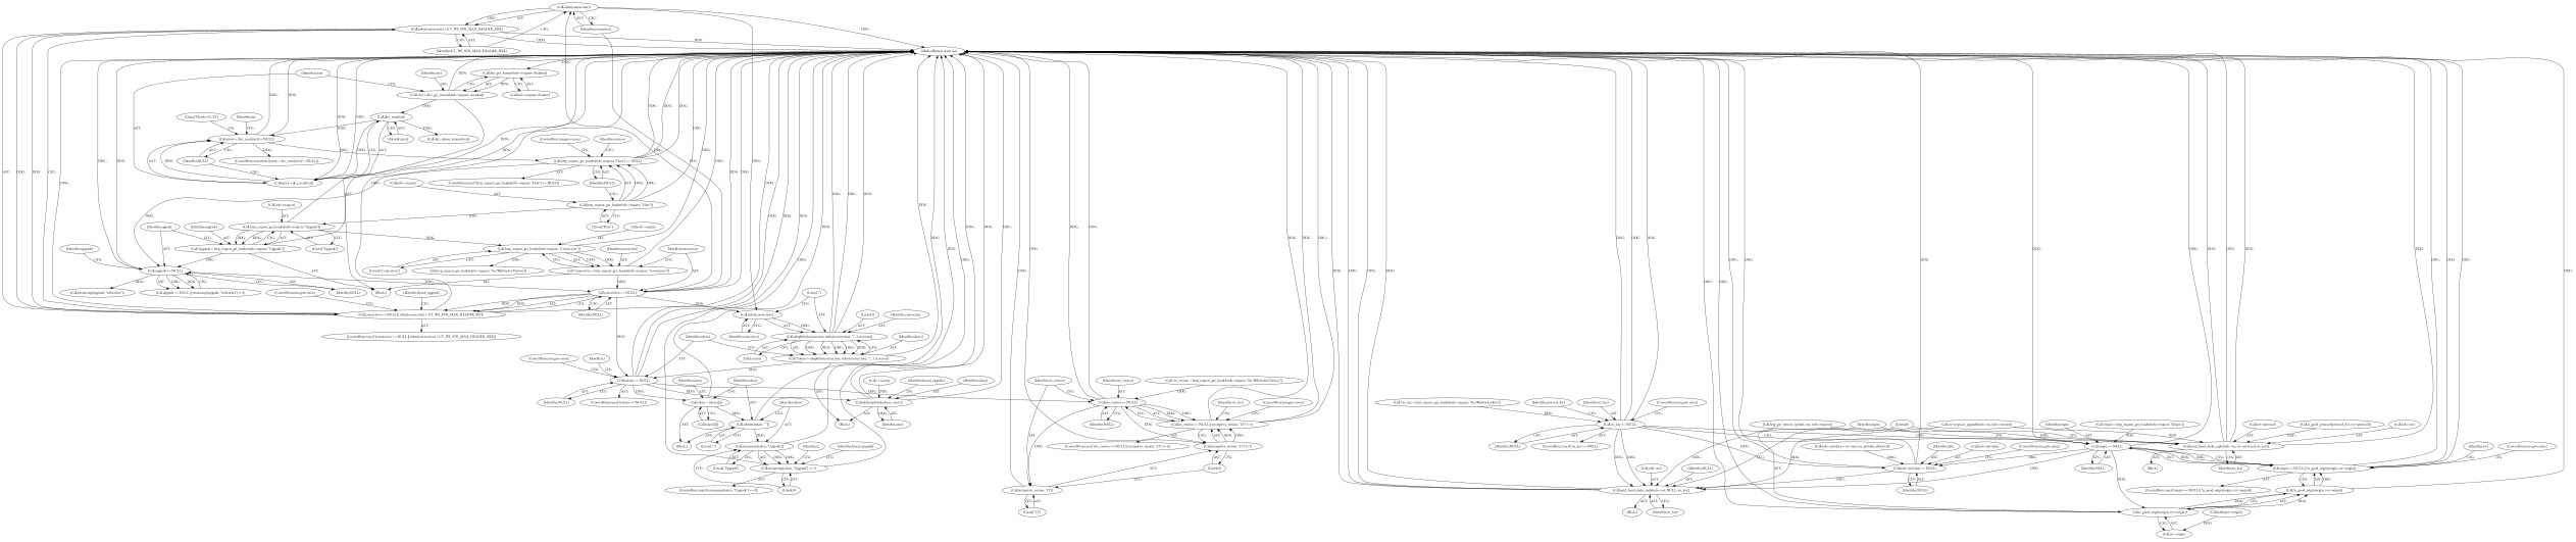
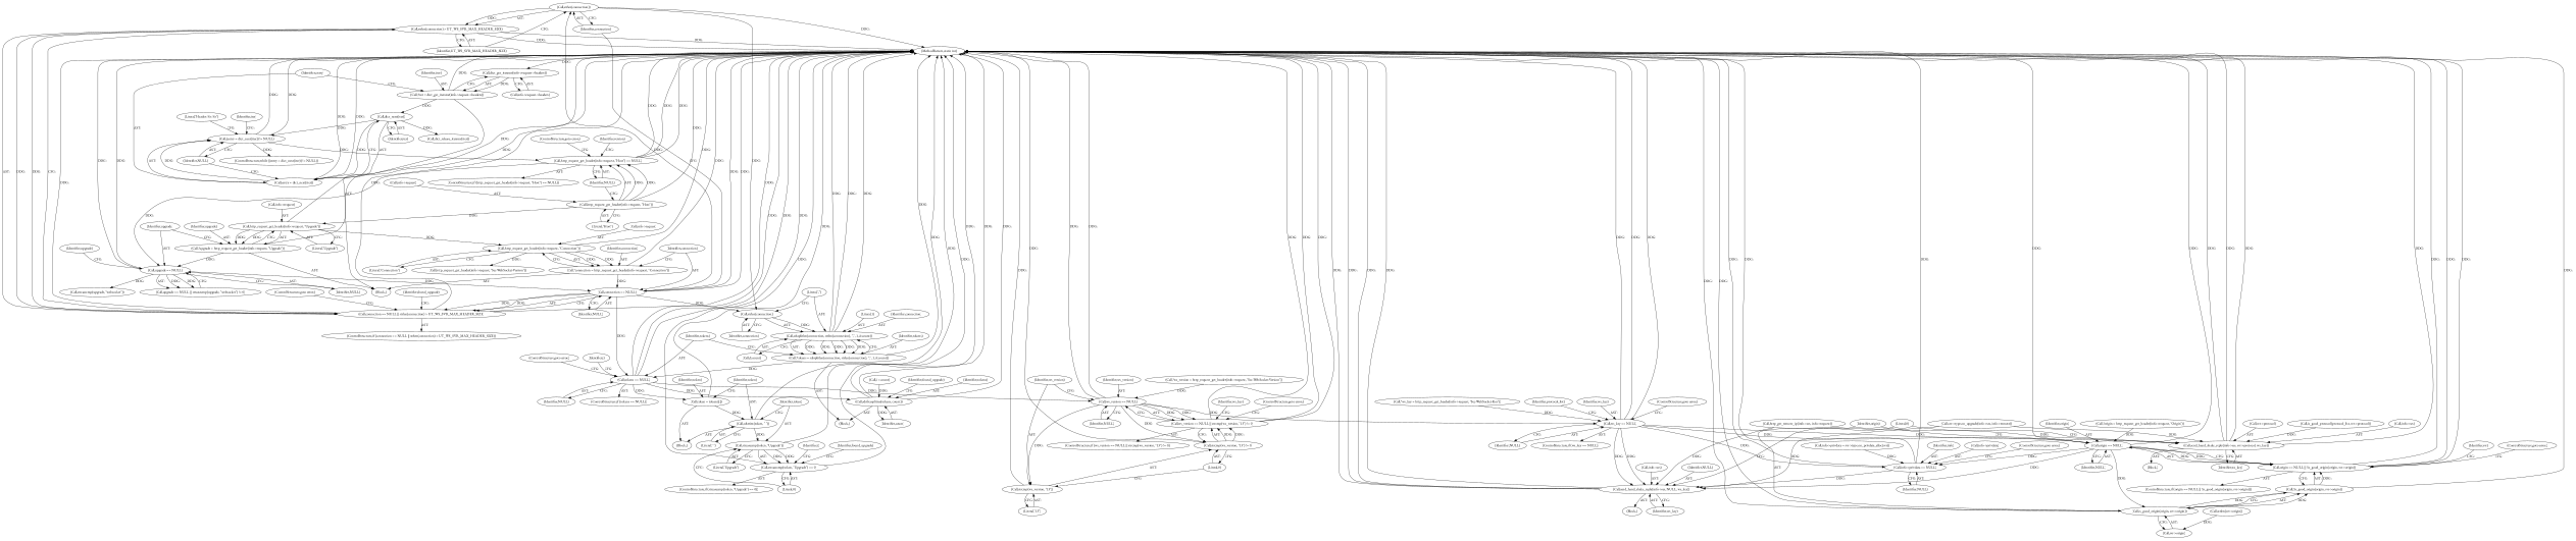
  digraph {
    fontname="EB Garamond"
    node [fontname="EB Garamond"]
    edge [fontname="EB Garamond"]
    n1 [label="(Call,strlen(connection))"]
    n2 [label="(Call,strlen(connection) > UT_WS_SVR_MAX_HEADER_SIZE)"]
    n3 [label="(Call,strlen(connection))"]
    n4 [label="(MethodReturn,static int)"]
    n5 [label="(Identifier,connection)"]
    n6 [label="(Call,connection == NULL || strlen(connection) > UT_WS_SVR_MAX_HEADER_SIZE)"]
    n7 [label="(Identifier,UT_WS_SVR_MAX_HEADER_SIZE)"]
    n8 [label="(Call,sdssplitlen(connection, strlen(connection), \",\", 1, &count))"]
    n9 [label="(Identifier,connection)"]
    n10 [label="(Call,dict_get_iterator(info->request->headers))"]
    n11 [label="(Call,connection == NULL)"]
    n12 [label="(Call,tokens == NULL)"]
    n13 [label="(Identifier,NULL)"]
    n14 [label="(ControlStructure,if (connection == NULL || strlen(connection) > UT_WS_SVR_MAX_HEADER_SIZE))"]
    n15 [label="(Call,token = tokens[i])"]
    n16 [label="(Call,sdsfreesplitres(tokens, count))"]
    n17 [label="(Call,ws_version == NULL)"]
    n18 [label="(ControlStructure,if (tokens == NULL))"]
    n19 [label="(Identifier,NULL)"]
    n20 [label="(Call,*connection = http_request_get_header(info->request, \"Connection\"))"]
    n21 [label="(Call,http_request_get_header(info->request, \"Connection\"))"]
    n22 [label="(Block,)"]
    n23 [label="(Literal,\"Connection\")"]
    n24 [label="(Call,http_request_get_header(info->request, \"Sec-WebSocket-Version\"))"]
    n25 [label="(Call,http_request_get_header(info->request, \"Upgrade\"))"]
    n26 [label="(Call,*upgrade = http_request_get_header(info->request, \"Upgrade\"))"]
    n27 [label="(Literal,\"Upgrade\")"]
    n28 [label="(Call,upgrade == NULL)"]
    n29 [label="(Call,http_request_get_header(info->request, \"Host\"))"]
    n30 [label="(Call,http_request_get_header(info->request, \"Host\") == NULL)"]
    n31 [label="(Literal,\"Host\")"]
    n32 [label="(Identifier,NULL)"]
    n33 [label="(ControlStructure,if (http_request_get_header(info->request, \"Host\") == NULL))"]
    n34 [label="(Call,upgrade == NULL || strcasecmp(upgrade, \"websocket\") != 0)"]
    n35 [label="(Identifier,NULL)"]
    n36 [label="(Call,strcasecmp(upgrade, \"websocket\"))"]
    n37 [label="(Call,(entry = dict_next(iter)) != NULL)"]
    n38 [label="(Identifier,NULL)"]
    n39 [label="(ControlStructure,while ((entry = dict_next(iter)) != NULL))"]
    n40 [label="(Call,entry = dict_next(iter))"]
    n41 [label="(Call,dict_next(iter))"]
    n42 [label="(Call,dict_release_iterator(iter))"]
    n43 [label="(Identifier,iter)"]
    n44 [label="(Call,*iter = dict_get_iterator(info->request->headers))"]
    n45 [label="(Call,info->request->headers)"]
    n46 [label="(Call,*tokens = sdssplitlen(connection, strlen(connection), \",\", 1, &count))"]
    n47 [label="(Call,&count)"]
    n48 [label="(Block,)"]
    n49 [label="(Call,sdstrim(token, \" \"))"]
-   n50 [label="(Call,tokens[i])"]
    n51 [label="(Block,)"]
    n52 [label="(Identifier,count)"]
    n53 [label="(Call,ws_version == NULL || strcmp(ws_version, \"13\") != 0)"]
    n54 [label="(Call,strcmp(ws_version, \"13\") != 0)"]
    n55 [label="(Call,strcmp(ws_version, \"13\"))"]
    n56 [label="(Call,ws_key == NULL)"]
    n57 [label="(Identifier,NULL)"]
    n58 [label="(Call,strcasecmp(token, \"Upgrade\"))"]
    n59 [label="(Literal,\" \")"]
    n60 [label="(Call,strcasecmp(token, \"Upgrade\") == 0)"]
    n61 [label="(Literal,\"Upgrade\")"]
    n62 [label="(ControlStructure,if (strcasecmp(token, \"Upgrade\") == 0))"]
    n63 [label="(Literal,0)"]
    n64 [label="(ControlStructure,if (ws_version == NULL || strcmp(ws_version, \"13\") != 0))"]
    n65 [label="(Literal,0)"]
    n66 [label="(Literal,\"13\")"]
    n67 [label="(Call,origin == NULL)"]
    n68 [label="(Call,info->privdata == NULL)"]
    n69 [label="(Call,send_hand_shake_reply(info->ses, NULL, ws_key))"]
    n70 [label="(Call,send_hand_shake_reply(info->ses, svr->protocol, ws_key))"]
    n71 [label="(Identifier,NULL)"]
    n72 [label="(ControlStructure,if (ws_key == NULL))"]
    n73 [label="(Call,origin == NULL || !is_good_origin(origin, svr->origin))"]
    n74 [label="(Call,is_good_origin(origin, svr->origin))"]
    n75 [label="(Identifier,NULL)"]
    n76 [label="(Identifier,NULL)"]
    n77 [label="(Block,)"]
    n78 [label="(Identifier,ws_key)"]
    n79 [label="(Block,)"]
    n80 [label="(Identifier,ws_key)"]
    n81 [label="(Call,!is_good_origin(origin, svr->origin))"]
    n82 [label="(ControlStructure,if (origin == NULL || !is_good_origin(origin, svr->origin)))"]
    n83 [label="(Call,svr->origin)"]
    n84 [label="(Identifier,connection)"]
    n85 [label="(Call,svr->protocol)"]
    n86 [label="(ControlStructure,goto error;)"]
    n87 [label="(Identifier,i)"]
    n88 [label="(Call,i < count)"]
    n89 [label="(Call,info->request)"]
    n90 [label="(ControlStructure,goto error;)"]
    n91 [label="(Identifier,svr)"]
    n92 [label="(Literal,\"Header: %s: %s\")"]
    n93 [label="(Identifier,ws_key)"]
    n94 [label="(Identifier,info)"]
    n95 [label="(Call,svr->type.on_upgrade(info->ses, info->remote))"]
    n96 [label="(Call,strlen(svr->origin))"]
    n97 [label="(Call,http_get_remote_ip(info->ses, info->request))"]
    n98 [label="(Literal,0)"]
    n99 [label="(Call,info->ses)"]
    n100 [label="(Identifier,ws_version)"]
    n101 [label="(Identifier,origin)"]
    n102 [label="(Identifier,entry)"]
    n103 [label="(ControlStructure,goto error;)"]
    n104 [label="(Literal,\",\")"]
    n105 [label="(Call,*ws_key = http_request_get_header(info->request, \"Sec-WebSocket-Key\"))"]
    n106 [label="(Identifier,i)"]
    n107 [label="(Identifier,origin)"]
    n108 [label="(ControlStructure,goto error;)"]
    n109 [label="(Call,*origin = http_request_get_header(info->request, \"Origin\"))"]
    n110 [label="(Call,info->privdata)"]
    n111 [label="(Identifier,connection)"]
    n112 [label="(Identifier,tokens)"]
    n113 [label="(Identifier,protocol_list)"]
    n114 [label="(Identifier,tokens)"]
    n115 [label="(Identifier,NULL)"]
    n116 [label="(Call,*ws_version = http_request_get_header(info->request, \"Sec-WebSocket-Version\"))"]
    n117 [label="(Identifier,token)"]
    n118 [label="(Identifier,token)"]
    n119 [label="(Identifier,upgrade)"]
    n120 [label="(Identifier,version)"]
    n121 [label="(ControlStructure,goto error;)"]
    n122 [label="(ControlStructure,goto error;)"]
    n123 [label="(Call,info->request)"]
    n124 [label="(Identifier,ws_version)"]
    n125 [label="(Identifier,ws_key)"]
    n126 [label="(Call,is_good_protocol(protocol_list, svr->protocol))"]
    n127 [label="(Literal,1)"]
    n128 [label="(ControlStructure,goto error;)"]
    n129 [label="(Identifier,upgrade)"]
    n130 [label="(Identifier,iter)"]
    n131 [label="(Identifier,found_upgrade)"]
    n132 [label="(Identifier,upgrade)"]
    n133 [label="(Identifier,found_upgrade)"]
    n134 [label="(Identifier,connection)"]
    n135 [label="(Call,info->privdata = svr->type.on_privdata_alloc(svr))"]
    n136 [label="(Call,info->ses)"]
    n137 [label="(Identifier,token)"]
    n138 [label="(Identifier,tokens)"]
    n139 [label="(Identifier,iter)"]
    n140 [label="(Call,info->request)"]
    n141 [label="(Identifier,found_upgrade)"]
    n1 -> n2 [label="AST: "]
    n1 -> n2 [label="DDG: "]
    n1 -> n3 [label="DDG: "]
    n1 -> n4 [label="DDG: "]
    n1 -> n5 [label="CFG: "]
    n2 -> n4 [label="DDG: "]
    n2 -> n4 [label="DDG: "]
    n2 -> n6 [label="AST: "]
    n2 -> n6 [label="DDG: "]
    n2 -> n6 [label="DDG: "]
    n2 -> n7 [label="CFG: "]
    n3 -> n8 [label="AST: "]
    n3 -> n8 [label="DDG: "]
    n3 -> n9 [label="CFG: "]
    n4 -> n10 [label="DDG: "]
    n5 -> n1 [label="AST: "]
    n5 -> n11 [label="CFG: "]
    n6 -> n2 [label="CFG: "]
    n6 -> n4 [label="DDG: "]
    n6 -> n4 [label="DDG: "]
    n6 -> n4 [label="DDG: "]
    n6 -> n11 [label="CFG: "]
    n6 -> n14 [label="AST: "]
    n7 -> n1 [label="CFG: "]
    n7 -> n2 [label="AST: "]
    n8 -> n4 [label="DDG: "]
    n8 -> n4 [label="DDG: "]
    n8 -> n4 [label="DDG: "]
    n8 -> n46 [label="AST: "]
    n8 -> n46 [label="DDG: "]
    n8 -> n46 [label="DDG: "]
    n8 -> n46 [label="DDG: "]
    n8 -> n46 [label="DDG: "]
    n8 -> n46 [label="DDG: "]
    n8 -> n47 [label="CFG: "]
    n9 -> n3 [label="AST: "]
    n10 -> n44 [label="AST: "]
    n10 -> n44 [label="DDG: "]
    n10 -> n45 [label="CFG: "]
    n11 -> n1 [label="DDG: "]
    n11 -> n3 [label="DDG: "]
    n11 -> n4 [label="DDG: "]
    n11 -> n4 [label="DDG: "]
    n11 -> n6 [label="AST: "]
    n11 -> n6 [label="DDG: "]
    n11 -> n6 [label="DDG: "]
    n11 -> n12 [label="DDG: "]
    n11 -> n13 [label="CFG: "]
    n12 -> n4 [label="DDG: "]
    n12 -> n4 [label="DDG: "]
    n12 -> n4 [label="DDG: "]
    n12 -> n15 [label="DDG: "]
    n12 -> n16 [label="DDG: "]
    n12 -> n17 [label="DDG: "]
    n12 -> n18 [label="AST: "]
    n12 -> n19 [label="CFG: "]
    n13 -> n11 [label="AST: "]
    n15 -> n4 [label="DDG: "]
    n15 -> n49 [label="DDG: "]
-   n15 -> n50 [label="CFG: "]
    n15 -> n51 [label="AST: "]
    n16 -> n4 [label="DDG: "]
    n16 -> n4 [label="DDG: "]
    n16 -> n4 [label="DDG: "]
    n16 -> n48 [label="AST: "]
    n16 -> n52 [label="DDG: "]
    n17 -> n4 [label="DDG: "]
    n17 -> n4 [label="DDG: "]
    n17 -> n53 [label="AST: "]
    n17 -> n53 [label="DDG: "]
    n17 -> n53 [label="DDG: "]
    n17 -> n54 [label="DDG: "]
    n17 -> n55 [label="DDG: "]
+   n17 -> n56 [label="DDG: "]
    n17 -> n57 [label="CFG: "]
    n19 -> n12 [label="AST: "]
    n20 -> n4 [label="DDG: "]
    n20 -> n11 [label="DDG: "]
    n20 -> n21 [label="CFG: "]
    n20 -> n22 [label="AST: "]
    n21 -> n4 [label="DDG: "]
    n21 -> n20 [label="AST: "]
    n21 -> n20 [label="DDG: "]
    n21 -> n20 [label="DDG: "]
    n21 -> n23 [label="CFG: "]
    n21 -> n24 [label="DDG: "]
    n23 -> n21 [label="AST: "]
    n25 -> n4 [label="DDG: "]
    n25 -> n21 [label="DDG: "]
    n25 -> n26 [label="AST: "]
    n25 -> n26 [label="DDG: "]
    n25 -> n26 [label="DDG: "]
    n25 -> n27 [label="CFG: "]
    n26 -> n4 [label="DDG: "]
    n26 -> n22 [label="AST: "]
    n26 -> n25 [label="CFG: "]
    n26 -> n28 [label="DDG: "]
    n27 -> n25 [label="AST: "]
    n28 -> n4 [label="DDG: "]
    n28 -> n4 [label="DDG: "]
    n28 -> n11 [label="DDG: "]
    n28 -> n34 [label="AST: "]
    n28 -> n34 [label="DDG: "]
    n28 -> n34 [label="DDG: "]
    n28 -> n35 [label="CFG: "]
    n28 -> n36 [label="DDG: "]
    n29 -> n4 [label="DDG: "]
    n29 -> n25 [label="DDG: "]
    n29 -> n30 [label="AST: "]
    n29 -> n30 [label="DDG: "]
    n29 -> n30 [label="DDG: "]
    n29 -> n31 [label="CFG: "]
    n30 -> n4 [label="DDG: "]
    n30 -> n4 [label="DDG: "]
    n30 -> n4 [label="DDG: "]
    n30 -> n28 [label="DDG: "]
    n30 -> n32 [label="CFG: "]
    n30 -> n33 [label="AST: "]
    n31 -> n29 [label="AST: "]
    n32 -> n29 [label="CFG: "]
    n32 -> n30 [label="AST: "]
    n34 -> n28 [label="CFG: "]
    n35 -> n28 [label="AST: "]
    n37 -> n4 [label="DDG: "]
    n37 -> n4 [label="DDG: "]
    n37 -> n30 [label="DDG: "]
    n37 -> n38 [label="CFG: "]
    n37 -> n39 [label="DDG: "]
    n38 -> n37 [label="AST: "]
    n38 -> n40 [label="CFG: "]
    n40 -> n4 [label="DDG: "]
    n40 -> n4 [label="DDG: "]
    n40 -> n37 [label="AST: "]
    n40 -> n37 [label="DDG: "]
    n40 -> n41 [label="CFG: "]
    n41 -> n37 [label="DDG: "]
    n41 -> n40 [label="AST: "]
    n41 -> n40 [label="DDG: "]
    n41 -> n42 [label="DDG: "]
    n41 -> n43 [label="CFG: "]
    n43 -> n41 [label="AST: "]
    n44 -> n4 [label="DDG: "]
    n44 -> n10 [label="CFG: "]
    n44 -> n22 [label="AST: "]
    n44 -> n41 [label="DDG: "]
    n45 -> n10 [label="AST: "]
    n46 -> n4 [label="DDG: "]
    n46 -> n8 [label="CFG: "]
    n46 -> n12 [label="DDG: "]
    n46 -> n48 [label="AST: "]
    n47 -> n8 [label="AST: "]
    n49 -> n4 [label="DDG: "]
    n49 -> n51 [label="AST: "]
    n49 -> n58 [label="DDG: "]
    n49 -> n59 [label="CFG: "]
-   n50 -> n15 [label="AST: "]
    n52 -> n16 [label="AST: "]
    n53 -> n4 [label="DDG: "]
    n53 -> n4 [label="DDG: "]
    n53 -> n4 [label="DDG: "]
    n53 -> n17 [label="CFG: "]
    n53 -> n54 [label="CFG: "]
    n53 -> n64 [label="AST: "]
    n54 -> n4 [label="DDG: "]
    n54 -> n53 [label="AST: "]
    n54 -> n53 [label="DDG: "]
    n54 -> n53 [label="DDG: "]
    n54 -> n65 [label="CFG: "]
    n55 -> n4 [label="DDG: "]
    n55 -> n54 [label="AST: "]
    n55 -> n66 [label="CFG: "]
    n56 -> n4 [label="DDG: "]
    n56 -> n4 [label="DDG: "]
    n56 -> n4 [label="DDG: "]
-   n56 -> n67 [label="CFG: "]
+   n56 -> n67 [label="DDG: "]
    n56 -> n68 [label="DDG: "]
    n56 -> n69 [label="DDG: "]
    n56 -> n69 [label="DDG: "]
    n56 -> n70 [label="DDG: "]
    n56 -> n71 [label="CFG: "]
    n56 -> n72 [label="AST: "]
    n57 -> n17 [label="AST: "]
    n58 -> n4 [label="DDG: "]
    n58 -> n60 [label="AST: "]
    n58 -> n60 [label="DDG: "]
    n58 -> n60 [label="DDG: "]
    n58 -> n61 [label="CFG: "]
    n59 -> n49 [label="AST: "]
    n60 -> n4 [label="DDG: "]
    n60 -> n4 [label="DDG: "]
    n60 -> n62 [label="AST: "]
    n60 -> n63 [label="CFG: "]
    n61 -> n58 [label="AST: "]
    n63 -> n58 [label="CFG: "]
    n63 -> n60 [label="AST: "]
    n65 -> n54 [label="AST: "]
    n65 -> n55 [label="CFG: "]
    n66 -> n55 [label="AST: "]
    n67 -> n4 [label="DDG: "]
    n67 -> n4 [label="DDG: "]
    n67 -> n68 [label="DDG: "]
    n67 -> n69 [label="DDG: "]
    n67 -> n73 [label="AST: "]
    n67 -> n73 [label="DDG: "]
    n67 -> n73 [label="DDG: "]
    n67 -> n74 [label="DDG: "]
    n67 -> n75 [label="CFG: "]
    n68 -> n4 [label="DDG: "]
    n68 -> n4 [label="DDG: "]
    n68 -> n4 [label="DDG: "]
    n68 -> n69 [label="DDG: "]
    n68 -> n76 [label="CFG: "]
    n69 -> n4 [label="DDG: "]
    n69 -> n4 [label="DDG: "]
    n69 -> n4 [label="DDG: "]
    n69 -> n4 [label="DDG: "]
    n69 -> n77 [label="AST: "]
    n69 -> n78 [label="CFG: "]
    n70 -> n4 [label="DDG: "]
    n70 -> n4 [label="DDG: "]
    n70 -> n4 [label="DDG: "]
    n70 -> n4 [label="DDG: "]
    n70 -> n79 [label="AST: "]
    n70 -> n80 [label="CFG: "]
    n71 -> n56 [label="AST: "]
    n73 -> n4 [label="DDG: "]
    n73 -> n4 [label="DDG: "]
    n73 -> n4 [label="DDG: "]
    n73 -> n67 [label="CFG: "]
    n73 -> n81 [label="CFG: "]
    n73 -> n82 [label="AST: "]
    n74 -> n4 [label="DDG: "]
    n74 -> n4 [label="DDG: "]
    n74 -> n81 [label="AST: "]
    n74 -> n81 [label="DDG: "]
    n74 -> n81 [label="DDG: "]
    n74 -> n83 [label="CFG: "]
    n75 -> n67 [label="AST: "]
    n76 -> n68 [label="AST: "]
    n78 -> n69 [label="AST: "]
    n80 -> n70 [label="AST: "]
    n81 -> n4 [label="DDG: "]
    n81 -> n73 [label="AST: "]
    n81 -> n73 [label="DDG: "]
    n81 -> n74 [label="CFG: "]
    n83 -> n74 [label="AST: "]
    n84 -> n20 [label="AST: "]
    n85 -> n70 [label="AST: "]
    n86 -> n12 [label="CFG: "]
    n87 -> n12 [label="CFG: "]
    n88 -> n16 [label="DDG: "]
    n89 -> n29 [label="AST: "]
    n90 -> n56 [label="CFG: "]
    n91 -> n73 [label="CFG: "]
    n92 -> n37 [label="CFG: "]
    n93 -> n53 [label="CFG: "]
    n94 -> n68 [label="AST: "]
    n95 -> n69 [label="DDG: "]
    n95 -> n70 [label="DDG: "]
    n96 -> n83 [label="DDG: "]
    n97 -> n69 [label="DDG: "]
    n97 -> n70 [label="DDG: "]
    n98 -> n69 [label="CFG: "]
    n98 -> n70 [label="CFG: "]
    n99 -> n69 [label="AST: "]
    n100 -> n17 [label="AST: "]
    n101 -> n67 [label="CFG: "]
    n101 -> n74 [label="AST: "]
    n102 -> n40 [label="AST: "]
    n102 -> n44 [label="CFG: "]
    n103 -> n6 [label="CFG: "]
    n104 -> n3 [label="CFG: "]
    n104 -> n8 [label="AST: "]
    n105 -> n56 [label="DDG: "]
    n106 -> n60 [label="CFG: "]
    n107 -> n67 [label="AST: "]
    n108 -> n73 [label="CFG: "]
    n109 -> n67 [label="DDG: "]
    n110 -> n68 [label="AST: "]
    n111 -> n11 [label="AST: "]
    n111 -> n20 [label="CFG: "]
    n112 -> n46 [label="AST: "]
    n113 -> n56 [label="CFG: "]
    n114 -> n12 [label="AST: "]
    n114 -> n46 [label="CFG: "]
    n115 -> n69 [label="AST: "]
    n116 -> n17 [label="DDG: "]
    n117 -> n15 [label="CFG: "]
    n117 -> n49 [label="AST: "]
    n118 -> n15 [label="AST: "]
    n119 -> n28 [label="CFG: "]
    n120 -> n30 [label="CFG: "]
    n121 -> n30 [label="CFG: "]
    n122 -> n53 [label="CFG: "]
    n123 -> n21 [label="AST: "]
    n124 -> n17 [label="CFG: "]
    n124 -> n55 [label="AST: "]
    n125 -> n56 [label="AST: "]
    n126 -> n70 [label="DDG: "]
    n127 -> n8 [label="AST: "]
    n128 -> n68 [label="CFG: "]
    n129 -> n26 [label="AST: "]
    n130 -> n37 [label="CFG: "]
    n131 -> n16 [label="CFG: "]
    n132 -> n26 [label="CFG: "]
    n132 -> n28 [label="AST: "]
    n133 -> n60 [label="CFG: "]
    n134 -> n8 [label="AST: "]
    n135 -> n68 [label="DDG: "]
    n136 -> n70 [label="AST: "]
    n137 -> n49 [label="CFG: "]
    n137 -> n58 [label="AST: "]
    n138 -> n16 [label="AST: "]
    n139 -> n44 [label="AST: "]
    n140 -> n25 [label="AST: "]
    n141 -> n6 [label="CFG: "]
  }
